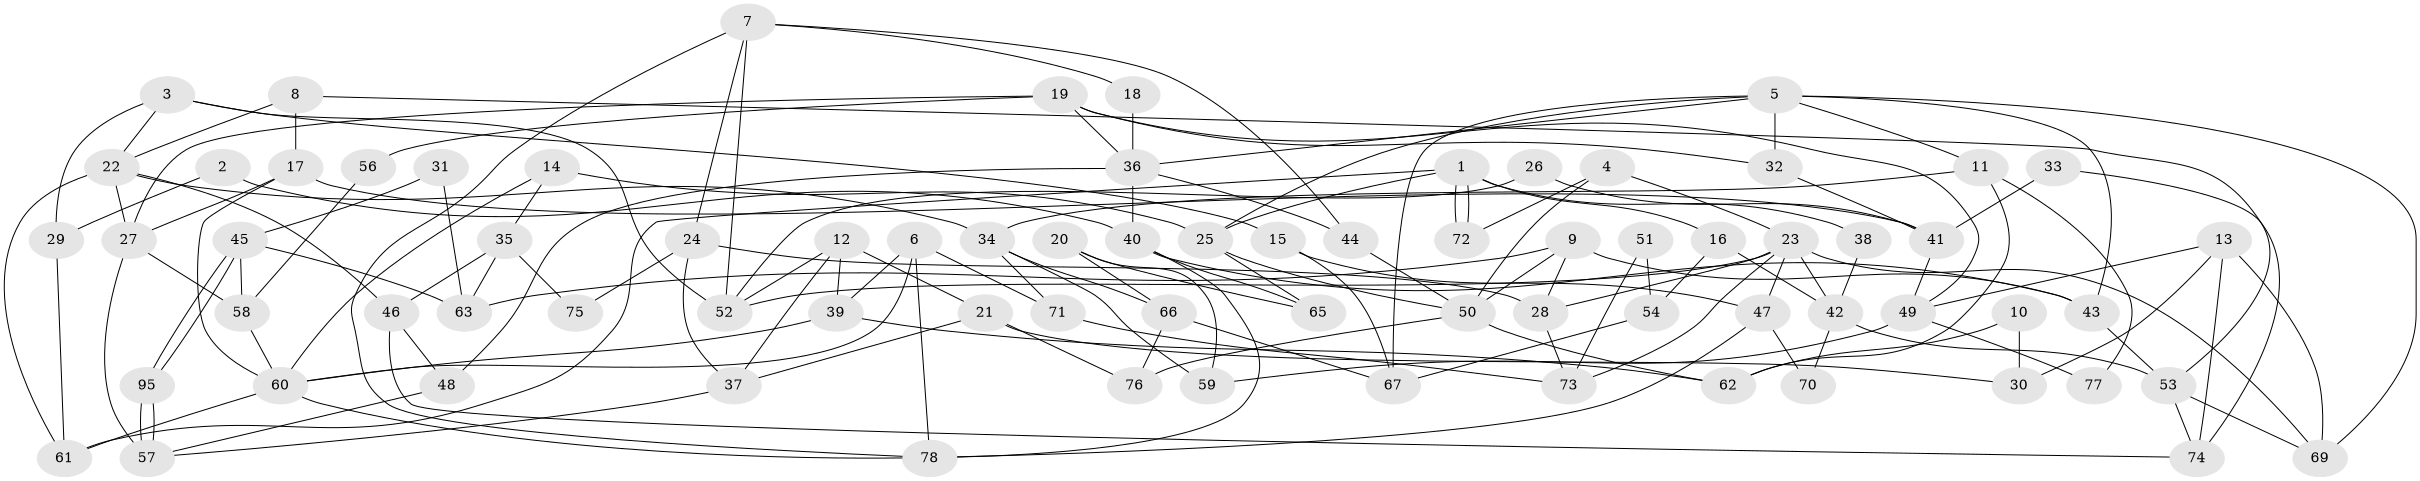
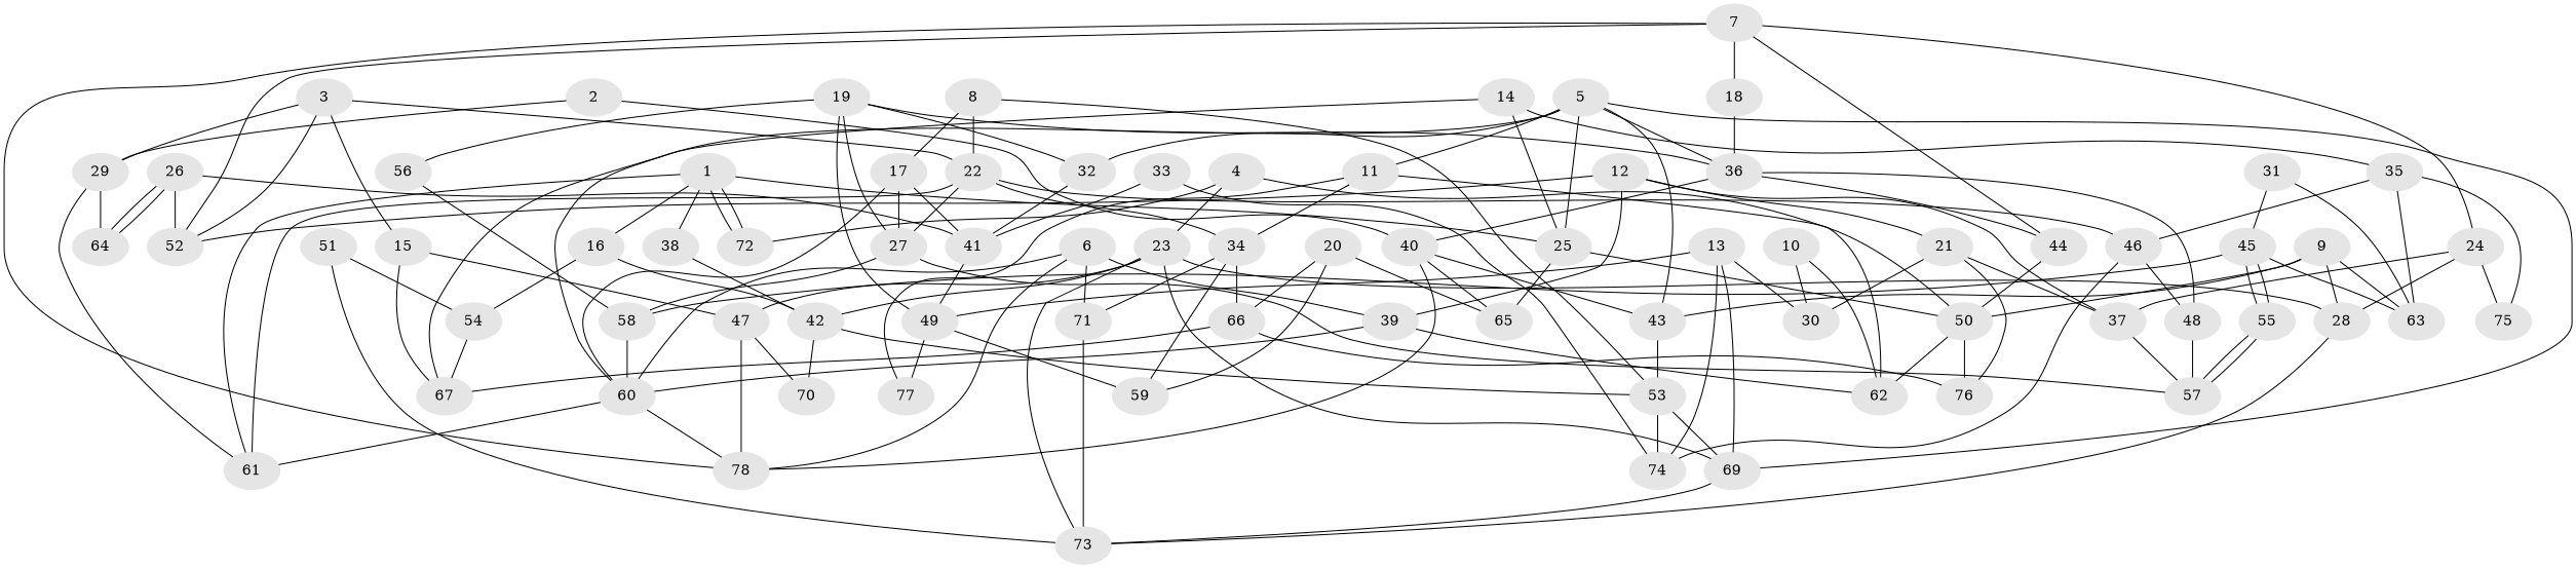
  graph {
    node [color=gray90 style=filled]
    1
    16
    25
    38
    61
    72
    42
    54
    50
    65
    2
    29
    40
+   64
    43
    n16 [label=78]
    3
    15
    22
    52
    67
    47
    34
    27
    46
    4
    23
    69
    28
    73
    62
    76
    5
    11
    32
    36
    77
    41
    44
    48
    53
    6
    39
    60
    71
    7
    18
    24
    37
    75
    8
    17
    74
    9
    63
    10
    30
    59
    66
    12
    21
    57
    13
    49
    56
    58
    14
    35
    70
    19
    20
    26
    31
    45
-   55 [label=95]
+   55
    33
    51
    1 -- 16
    1 -- 25
    1 -- 38
    1 -- 61
    1 -- 72
    1 -- 72
    16 -- 42
    16 -- 54
    25 -- 50
    25 -- 65
    38 -- 42
    42 -- 53
    42 -- 70
    54 -- 67
    50 -- 62
    50 -- 76
    2 -- 29
    2 -- 40
    29 -- 61
+   29 -- 64
    40 -- 65
    40 -- 43
    40 -- n16
    43 -- 53
    3 -- 29
    3 -- 15
    3 -- 22
    3 -- 52
    15 -- 67
    15 -- 47
    22 -- 61
    22 -- 34
    22 -- 27
    22 -- 46
    47 -- n16
    47 -- 70
    34 -- 71
    34 -- 59
    34 -- 66
    27 -- 57
    27 -- 58
    46 -- 48
    46 -- 74
    4 -- 72
    4 -- 50
    4 -- 23
    23 -- 42
-   23 -- 52
    23 -- 47
    23 -- 69
    23 -- 28
    23 -- 73
+   69 -- 73
    28 -- 73
    5 -- 25
    5 -- 43
    5 -- 67
    5 -- 69
    5 -- 11
    5 -- 32
    5 -- 36
    11 -- 34
    11 -- 62
    11 -- 77
    32 -- 41
    36 -- 40
    36 -- 44
    36 -- 48
    41 -- 49
    44 -- 50
    48 -- 57
    53 -- 69
    53 -- 74
    6 -- n16
    6 -- 39
    6 -- 60
    6 -- 71
    39 -- 62
    39 -- 60
    60 -- 61
    60 -- n16
    71 -- 73
    7 -- n16
    7 -- 52
    7 -- 44
    7 -- 18
    7 -- 24
    18 -- 36
    24 -- 28
    24 -- 37
    24 -- 75
    37 -- 57
    8 -- 22
    8 -- 53
    8 -- 17
    17 -- 27
    17 -- 41
    17 -- 60
    9 -- 50
    9 -- 43
    9 -- 28
    9 -- 63
    10 -- 62
    10 -- 30
    66 -- 67
    66 -- 76
    12 -- 52
    12 -- 39
    12 -- 37
    12 -- 21
    21 -- 76
    21 -- 37
    21 -- 30
    13 -- 69
    13 -- 74
    13 -- 30
    13 -- 49
    49 -- 77
    49 -- 59
    56 -- 58
    58 -- 60
    14 -- 25
    14 -- 60
    14 -- 35
    35 -- 46
    35 -- 75
    35 -- 63
    19 -- 27
    19 -- 32
    19 -- 36
    19 -- 49
    19 -- 56
    20 -- 65
    20 -- 59
    20 -- 66
+   26 -- 64
+   26 -- 64
    26 -- 52
    26 -- 41
    31 -- 63
    31 -- 45
    45 -- 63
    45 -- 58
    45 -- 55
    45 -- 55
    55 -- 57
    55 -- 57
    33 -- 41
    33 -- 74
    51 -- 54
    51 -- 73
  }
